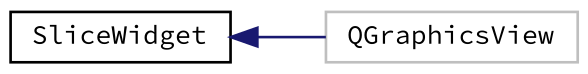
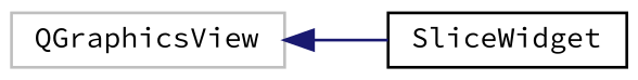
  digraph {
    rankdir=LR
    fontname="Source Code Pro"
    node [fillcolor=white fontname="Source Code Pro" fontsize=10 shape=record style=filled]
    n1 [color=grey75 height=0.2 label=QGraphicsView width=0.4]
    n2 [color=black height=0.2 label=SliceWidget width=0.4]
-   n2 -> n1 [color=midnightblue dir=back fontname="Source Code Pro" fontsize=10 labelfontname=Helvetica labelfontsize=10 style=solid]
+   n1 -> n2 [color=midnightblue dir=back fontname="Source Code Pro" fontsize=10 labelfontname=Helvetica labelfontsize=10 style=solid]
  }
